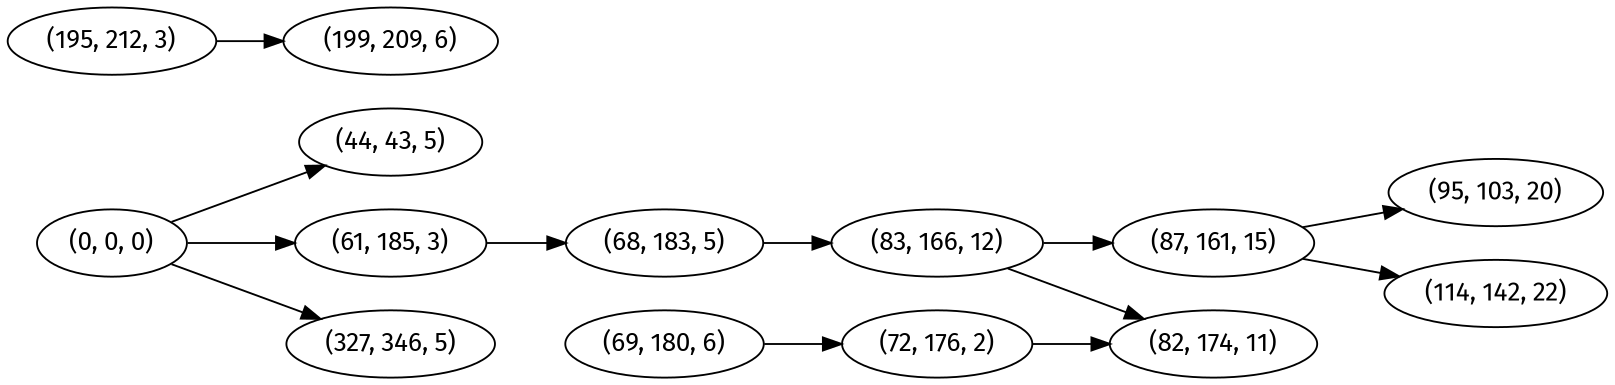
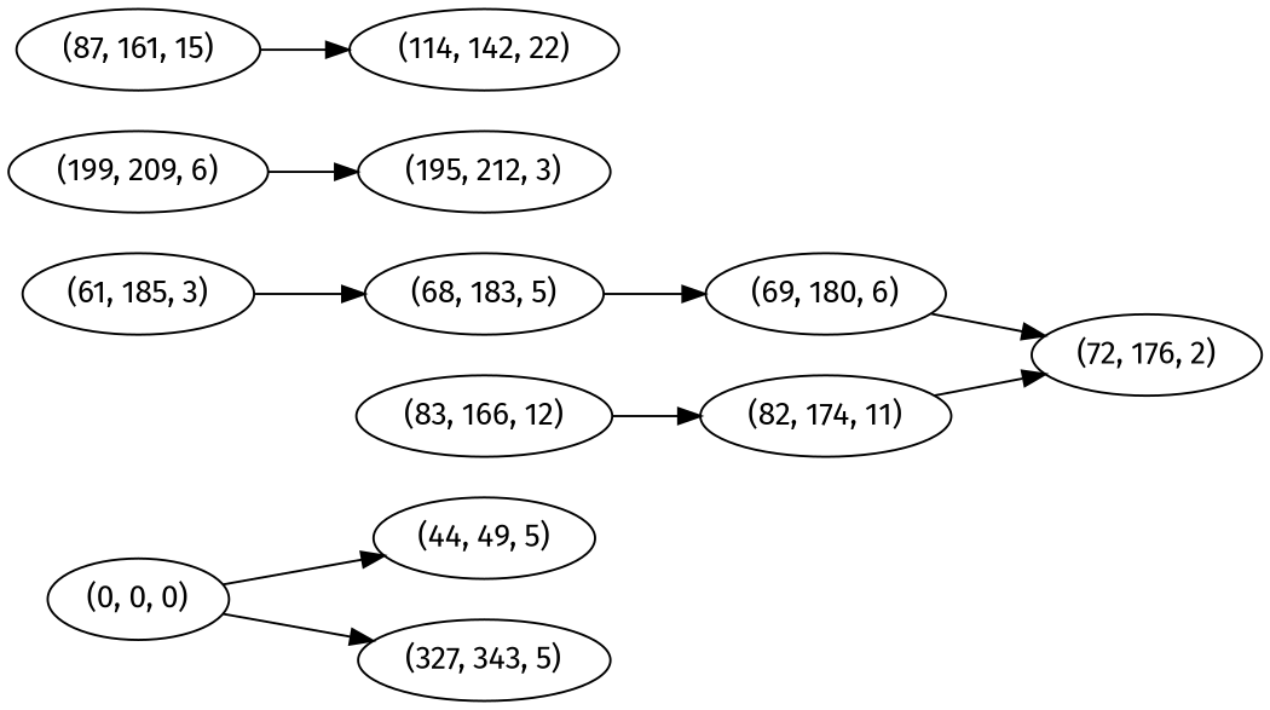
  digraph {
    fontname="Fira Sans"
    rankdir=LR
    node [fontname="Fira Sans"]
    edge [fontname="Fira Sans"]
    "(0, 0, 0)"
-   "(44, 49, 5)" [label="(44, 43, 5)"]
+   "(44, 49, 5)"
    "(61, 185, 3)"
-   "(327, 343, 5)" [label="(327, 346, 5)"]
+   "(327, 343, 5)"
    "(68, 183, 5)"
    "(195, 212, 3)"
    "(199, 209, 6)"
    "(69, 180, 6)"
    n9 [label="(72, 176, 2)"]
    "(82, 174, 11)"
    "(83, 166, 12)"
    "(87, 161, 15)"
-   "(95, 103, 20)"
    "(114, 142, 22)"
    "(0, 0, 0)" -> "(44, 49, 5)"
-   "(0, 0, 0)" -> "(61, 185, 3)"
    "(0, 0, 0)" -> "(327, 343, 5)"
    "(61, 185, 3)" -> "(68, 183, 5)"
-   "(68, 183, 5)" -> "(83, 166, 12)"
-   "(195, 212, 3)" -> "(199, 209, 6)"
+   "(68, 183, 5)" -> "(69, 180, 6)"
+   "(199, 209, 6)" -> "(195, 212, 3)"
    "(69, 180, 6)" -> n9
-   n9 -> "(82, 174, 11)"
+   "(82, 174, 11)" -> n9
    "(83, 166, 12)" -> "(82, 174, 11)"
-   "(83, 166, 12)" -> "(87, 161, 15)"
-   "(87, 161, 15)" -> "(95, 103, 20)"
    "(87, 161, 15)" -> "(114, 142, 22)"
  }
